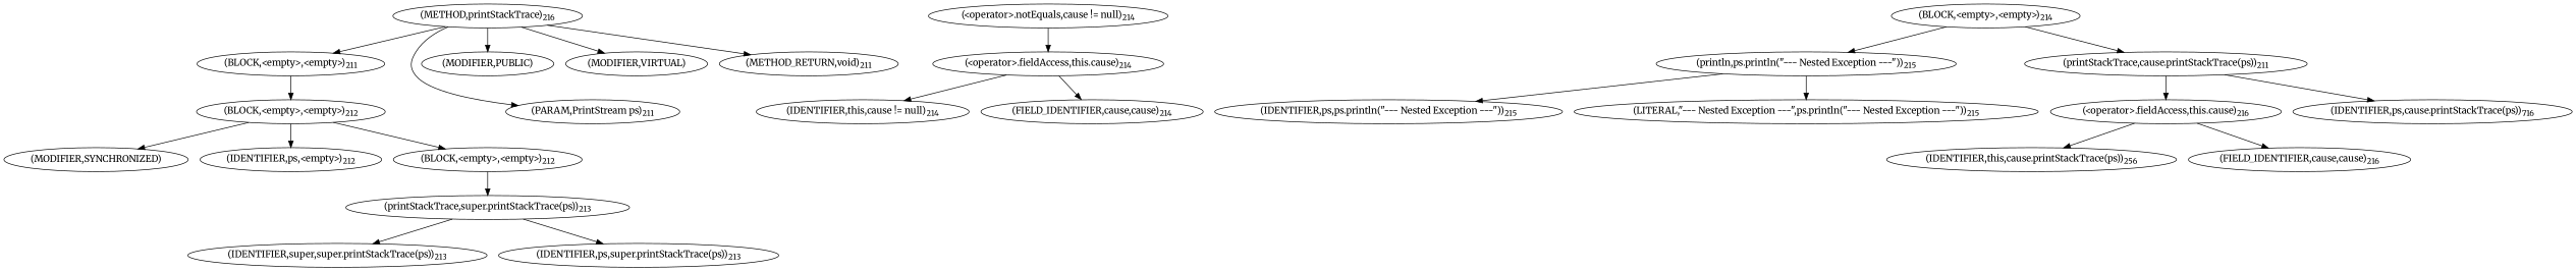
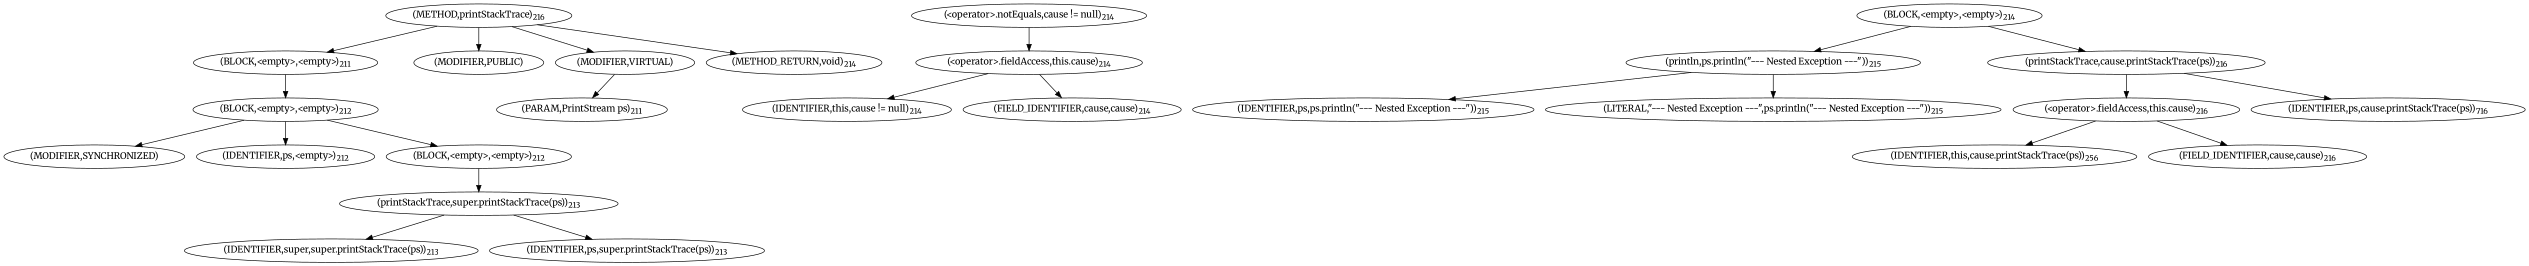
  digraph {
    fontname=Merriweather
    node [fontname=Merriweather]
    edge [fontname=Merriweather]
    n1 [label=<(METHOD,printStackTrace)<SUB>216</SUB>>]
    n2 [label=<(PARAM,PrintStream ps)<SUB>211</SUB>>]
    n3 [label=<(BLOCK,&lt;empty&gt;,&lt;empty&gt;)<SUB>211</SUB>>]
    n4 [label=<(MODIFIER,PUBLIC)>]
    n5 [label=<(MODIFIER,VIRTUAL)>]
-   n6 [label=<(METHOD_RETURN,void)<SUB>211</SUB>>]
+   n6 [label=<(METHOD_RETURN,void)<SUB>214</SUB>>]
    n7 [label=<(BLOCK,&lt;empty&gt;,&lt;empty&gt;)<SUB>212</SUB>>]
    n8 [label=<(MODIFIER,SYNCHRONIZED)>]
    n9 [label=<(IDENTIFIER,ps,&lt;empty&gt;)<SUB>212</SUB>>]
    n10 [label=<(BLOCK,&lt;empty&gt;,&lt;empty&gt;)<SUB>212</SUB>>]
    n11 [label=<(printStackTrace,super.printStackTrace(ps))<SUB>213</SUB>>]
    n12 [label=<(IDENTIFIER,super,super.printStackTrace(ps))<SUB>213</SUB>>]
    n13 [label=<(IDENTIFIER,ps,super.printStackTrace(ps))<SUB>213</SUB>>]
    n14 [label=<(&lt;operator&gt;.notEquals,cause != null)<SUB>214</SUB>>]
    n15 [label=<(&lt;operator&gt;.fieldAccess,this.cause)<SUB>214</SUB>>]
    n16 [label=<(BLOCK,&lt;empty&gt;,&lt;empty&gt;)<SUB>214</SUB>>]
    n17 [label=<(println,ps.println(&quot;--- Nested Exception ---&quot;))<SUB>215</SUB>>]
-   n18 [label=<(printStackTrace,cause.printStackTrace(ps))<SUB>211</SUB>>]
+   n18 [label=<(printStackTrace,cause.printStackTrace(ps))<SUB>216</SUB>>]
    n19 [label=<(IDENTIFIER,this,cause != null)<SUB>214</SUB>>]
    n20 [label=<(FIELD_IDENTIFIER,cause,cause)<SUB>214</SUB>>]
    n21 [label=<(IDENTIFIER,ps,ps.println(&quot;--- Nested Exception ---&quot;))<SUB>215</SUB>>]
    n22 [label=<(LITERAL,&quot;--- Nested Exception ---&quot;,ps.println(&quot;--- Nested Exception ---&quot;))<SUB>215</SUB>>]
    n23 [label=<(&lt;operator&gt;.fieldAccess,this.cause)<SUB>216</SUB>>]
    n24 [label=<(IDENTIFIER,ps,cause.printStackTrace(ps))<SUB>716</SUB>>]
    n25 [label=<(IDENTIFIER,this,cause.printStackTrace(ps))<SUB>256</SUB>>]
    n26 [label=<(FIELD_IDENTIFIER,cause,cause)<SUB>216</SUB>>]
-   n1 -> n2
+   n5 -> n2
    n1 -> n3
    n1 -> n4
    n1 -> n5
    n1 -> n6
    n3 -> n7
    n7 -> n8
    n7 -> n9
    n7 -> n10
    n10 -> n11
    n11 -> n12
    n11 -> n13
    n14 -> n15
    n15 -> n19
    n15 -> n20
    n16 -> n17
    n16 -> n18
    n17 -> n21
    n17 -> n22
    n18 -> n23
    n18 -> n24
    n23 -> n25
    n23 -> n26
  }
